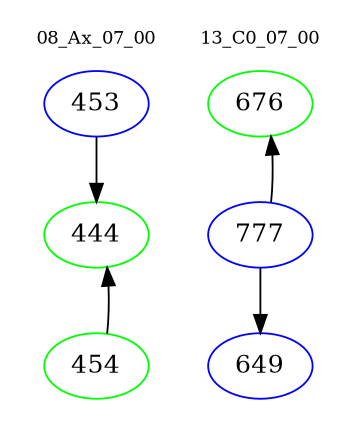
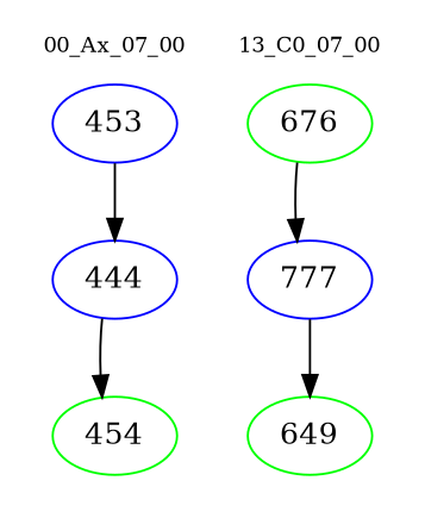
  digraph {
    node [color=blue]
    edge [color=black]
    n1 [label=453]
-   n2 [color=green label=444]
+   n2 [label=444]
    n3 [color=green label=454]
    n4 [color=green label=676]
    n5 [label=777]
-   n6 [label=649]
+   n6 [color=green label=649]
    subgraph cluster_1 {
      color=white
      fontsize=10
-     label="08_Ax_07_00"
+     label="00_Ax_07_00"
      n1
      n2
      n3
    }
    subgraph cluster_2 {
      color=white
      fontsize=10
      label="13_C0_07_00"
      n4
      n5
      n6
    }
    n1 -> n2
-   n3 -> n2
-   n5 -> n4
+   n2 -> n3
+   n4 -> n5
    n5 -> n6
  }
